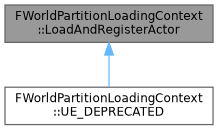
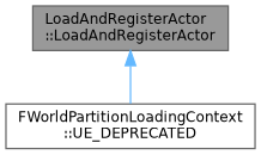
  digraph {
    rankdir=TB
    node [fontname=Helvetica fontsize=10 shape=box style=filled]
-   n1 [color=gray40 fillcolor=grey60 fontcolor=black height=0.2 label="FWorldPartitionLoadingContext\l::LoadAndRegisterActor" width=0.4]
+   n1 [color=gray40 fillcolor=grey60 fontcolor=black height=0.2 label="LoadAndRegisterActor\l::LoadAndRegisterActor" width=0.4]
    n2 [color=grey40 fillcolor=white height=0.2 label="FWorldPartitionLoadingContext\l::UE_DEPRECATED" width=0.4]
    n1 -> n2 [color=steelblue1 dir=back fontname=Helvetica fontsize=10 labelfontname=Helvetica labelfontsize=10 style=solid]
  }
